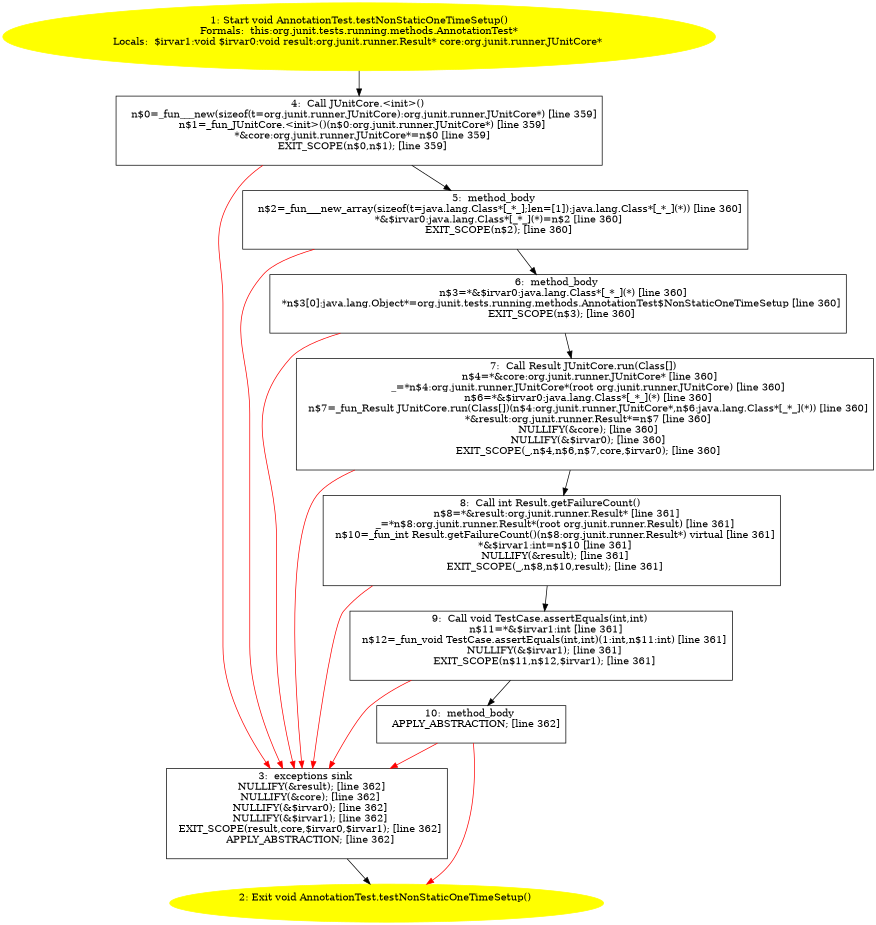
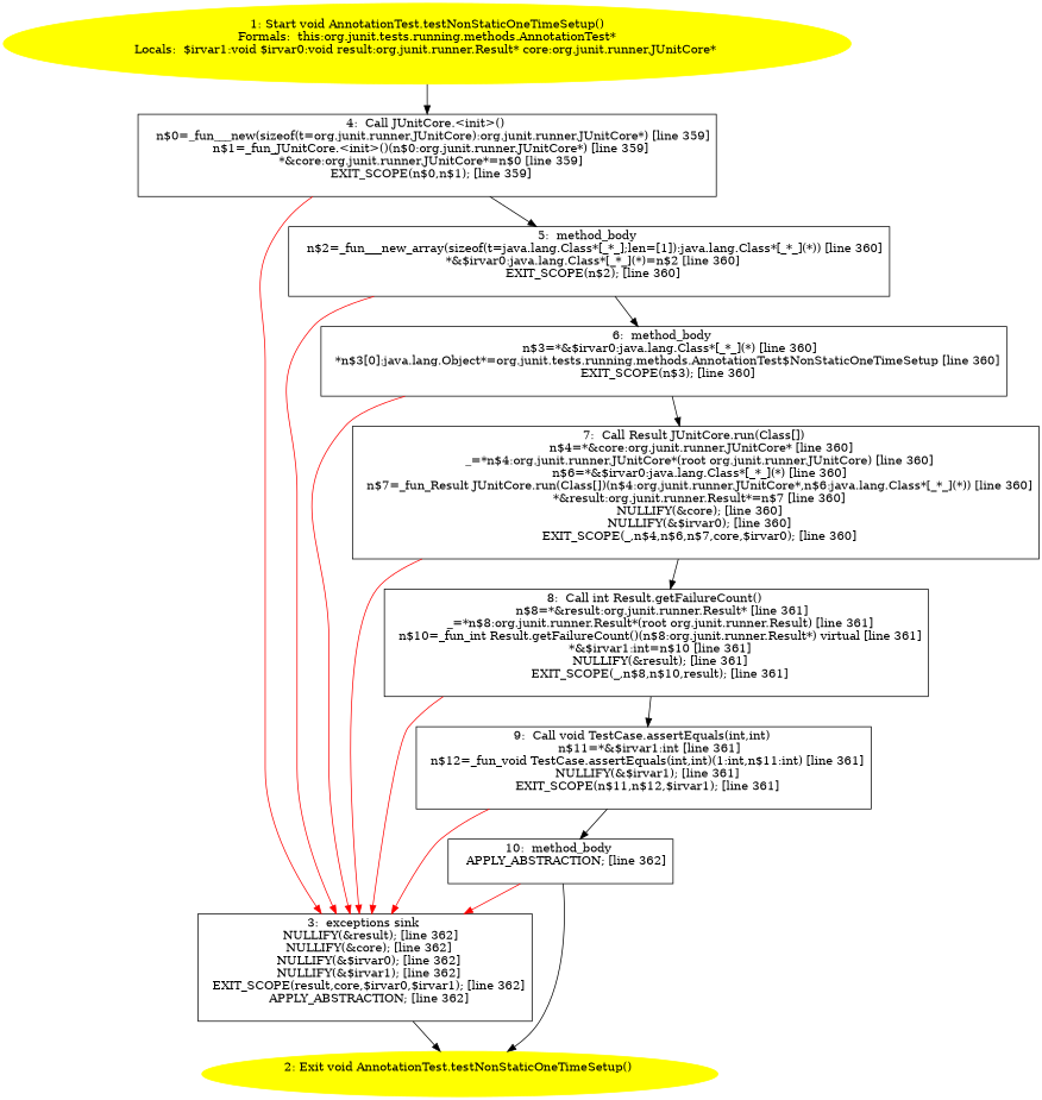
  digraph {
    node [shape=box]
    n1 [color=yellow label="1: Start void AnnotationTest.testNonStaticOneTimeSetup()\nFormals:  this:org.junit.tests.running.methods.AnnotationTest*\nLocals:  $irvar1:void $irvar0:void result:org.junit.runner.Result* core:org.junit.runner.JUnitCore* \n  " style=filled shape=""]
    n2 [label="4:  Call JUnitCore.<init>() \n   n$0=_fun___new(sizeof(t=org.junit.runner.JUnitCore):org.junit.runner.JUnitCore*) [line 359]\n  n$1=_fun_JUnitCore.<init>()(n$0:org.junit.runner.JUnitCore*) [line 359]\n  *&core:org.junit.runner.JUnitCore*=n$0 [line 359]\n  EXIT_SCOPE(n$0,n$1); [line 359]\n "]
    n3 [label="3:  exceptions sink \n   NULLIFY(&result); [line 362]\n  NULLIFY(&core); [line 362]\n  NULLIFY(&$irvar0); [line 362]\n  NULLIFY(&$irvar1); [line 362]\n  EXIT_SCOPE(result,core,$irvar0,$irvar1); [line 362]\n  APPLY_ABSTRACTION; [line 362]\n "]
    n4 [label="5:  method_body \n   n$2=_fun___new_array(sizeof(t=java.lang.Class*[_*_];len=[1]):java.lang.Class*[_*_](*)) [line 360]\n  *&$irvar0:java.lang.Class*[_*_](*)=n$2 [line 360]\n  EXIT_SCOPE(n$2); [line 360]\n "]
    n5 [color=yellow label="2: Exit void AnnotationTest.testNonStaticOneTimeSetup() \n  " style=filled shape=""]
    n6 [label="6:  method_body \n   n$3=*&$irvar0:java.lang.Class*[_*_](*) [line 360]\n  *n$3[0]:java.lang.Object*=org.junit.tests.running.methods.AnnotationTest$NonStaticOneTimeSetup [line 360]\n  EXIT_SCOPE(n$3); [line 360]\n "]
    n7 [label="7:  Call Result JUnitCore.run(Class[]) \n   n$4=*&core:org.junit.runner.JUnitCore* [line 360]\n  _=*n$4:org.junit.runner.JUnitCore*(root org.junit.runner.JUnitCore) [line 360]\n  n$6=*&$irvar0:java.lang.Class*[_*_](*) [line 360]\n  n$7=_fun_Result JUnitCore.run(Class[])(n$4:org.junit.runner.JUnitCore*,n$6:java.lang.Class*[_*_](*)) [line 360]\n  *&result:org.junit.runner.Result*=n$7 [line 360]\n  NULLIFY(&core); [line 360]\n  NULLIFY(&$irvar0); [line 360]\n  EXIT_SCOPE(_,n$4,n$6,n$7,core,$irvar0); [line 360]\n "]
    n8 [label="8:  Call int Result.getFailureCount() \n   n$8=*&result:org.junit.runner.Result* [line 361]\n  _=*n$8:org.junit.runner.Result*(root org.junit.runner.Result) [line 361]\n  n$10=_fun_int Result.getFailureCount()(n$8:org.junit.runner.Result*) virtual [line 361]\n  *&$irvar1:int=n$10 [line 361]\n  NULLIFY(&result); [line 361]\n  EXIT_SCOPE(_,n$8,n$10,result); [line 361]\n "]
    n9 [label="9:  Call void TestCase.assertEquals(int,int) \n   n$11=*&$irvar1:int [line 361]\n  n$12=_fun_void TestCase.assertEquals(int,int)(1:int,n$11:int) [line 361]\n  NULLIFY(&$irvar1); [line 361]\n  EXIT_SCOPE(n$11,n$12,$irvar1); [line 361]\n "]
    n10 [label="10:  method_body \n   APPLY_ABSTRACTION; [line 362]\n "]
    n1 -> n2
    n2 -> n3 [color=red]
    n2 -> n4
    n3 -> n5
    n4 -> n3 [color=red]
    n4 -> n6
    n6 -> n3 [color=red]
    n6 -> n7
    n7 -> n3 [color=red]
    n7 -> n8
    n8 -> n3 [color=red]
    n8 -> n9
    n9 -> n3 [color=red]
    n9 -> n10
    n10 -> n3 [color=red]
-   n10 -> n5 [color=red]
+   n10 -> n5
  }
